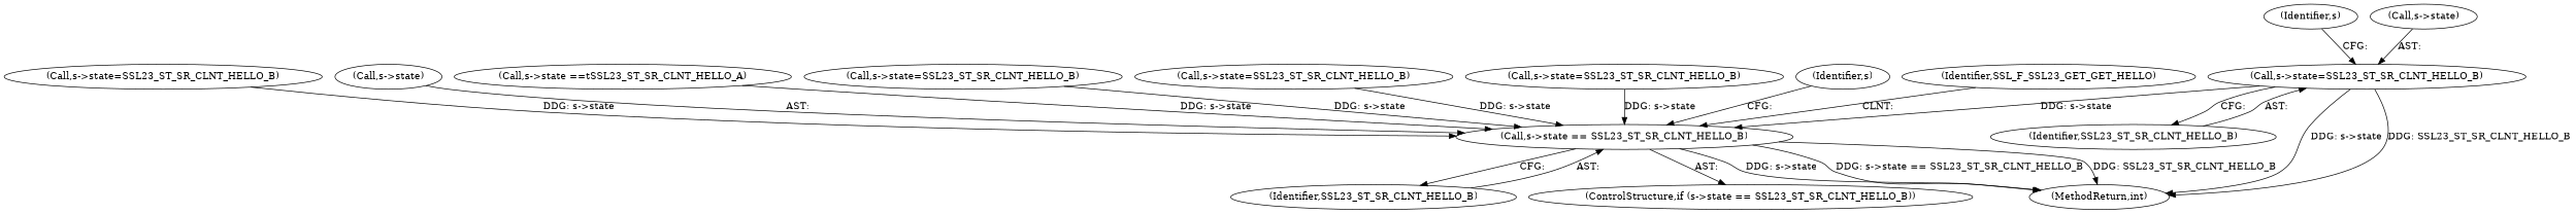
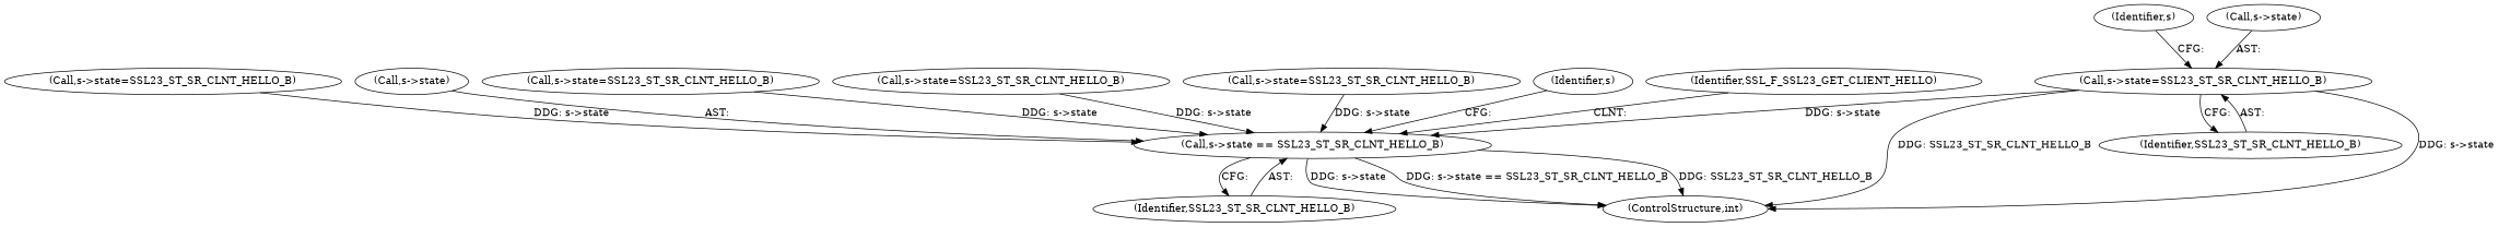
  digraph {
    n1 [label="(Call,s->state=SSL23_ST_SR_CLNT_HELLO_B)"]
    n2 [label="(Call,s->state == SSL23_ST_SR_CLNT_HELLO_B)"]
-   n3 [label="(MethodReturn,int)"]
+   n3 [label="(ControlStructure,int)"]
    n4 [label="(Identifier,SSL23_ST_SR_CLNT_HELLO_B)"]
    n5 [label="(Identifier,SSL23_ST_SR_CLNT_HELLO_B)"]
-   n6 [label="(ControlStructure,if (s->state == SSL23_ST_SR_CLNT_HELLO_B))"]
    n7 [label="(Call,s->state=SSL23_ST_SR_CLNT_HELLO_B)"]
    n8 [label="(Identifier,s)"]
    n9 [label="(Call,s->state)"]
-   n10 [label="(Call,s->state ==\tSSL23_ST_SR_CLNT_HELLO_A)"]
    n11 [label="(Call,s->state=SSL23_ST_SR_CLNT_HELLO_B)"]
    n12 [label="(Call,s->state=SSL23_ST_SR_CLNT_HELLO_B)"]
    n13 [label="(Call,s->state=SSL23_ST_SR_CLNT_HELLO_B)"]
    n14 [label="(Call,s->state)"]
    n15 [label="(Identifier,s)"]
-   n16 [label="(Identifier,SSL_F_SSL23_GET_GET_HELLO)"]
+   n16 [label="(Identifier,SSL_F_SSL23_GET_CLIENT_HELLO)"]
    n1 -> n2 [label="DDG: s->state"]
    n1 -> n3 [label="DDG: s->state"]
    n1 -> n3 [label="DDG: SSL23_ST_SR_CLNT_HELLO_B"]
    n1 -> n4 [label="CFG: "]
    n2 -> n3 [label="DDG: s->state == SSL23_ST_SR_CLNT_HELLO_B"]
    n2 -> n3 [label="DDG: SSL23_ST_SR_CLNT_HELLO_B"]
    n2 -> n3 [label="DDG: s->state"]
    n2 -> n5 [label="CFG: "]
-   n2 -> n6 [label="AST: "]
    n4 -> n1 [label="AST: "]
    n5 -> n2 [label="AST: "]
    n7 -> n2 [label="DDG: s->state"]
    n8 -> n1 [label="CFG: "]
    n9 -> n2 [label="AST: "]
-   n10 -> n2 [label="DDG: s->state"]
    n11 -> n2 [label="DDG: s->state"]
    n12 -> n2 [label="DDG: s->state"]
    n13 -> n2 [label="DDG: s->state"]
    n14 -> n1 [label="AST: "]
    n15 -> n2 [label="CFG: "]
    n16 -> n2 [label="CLNT: "]
  }
